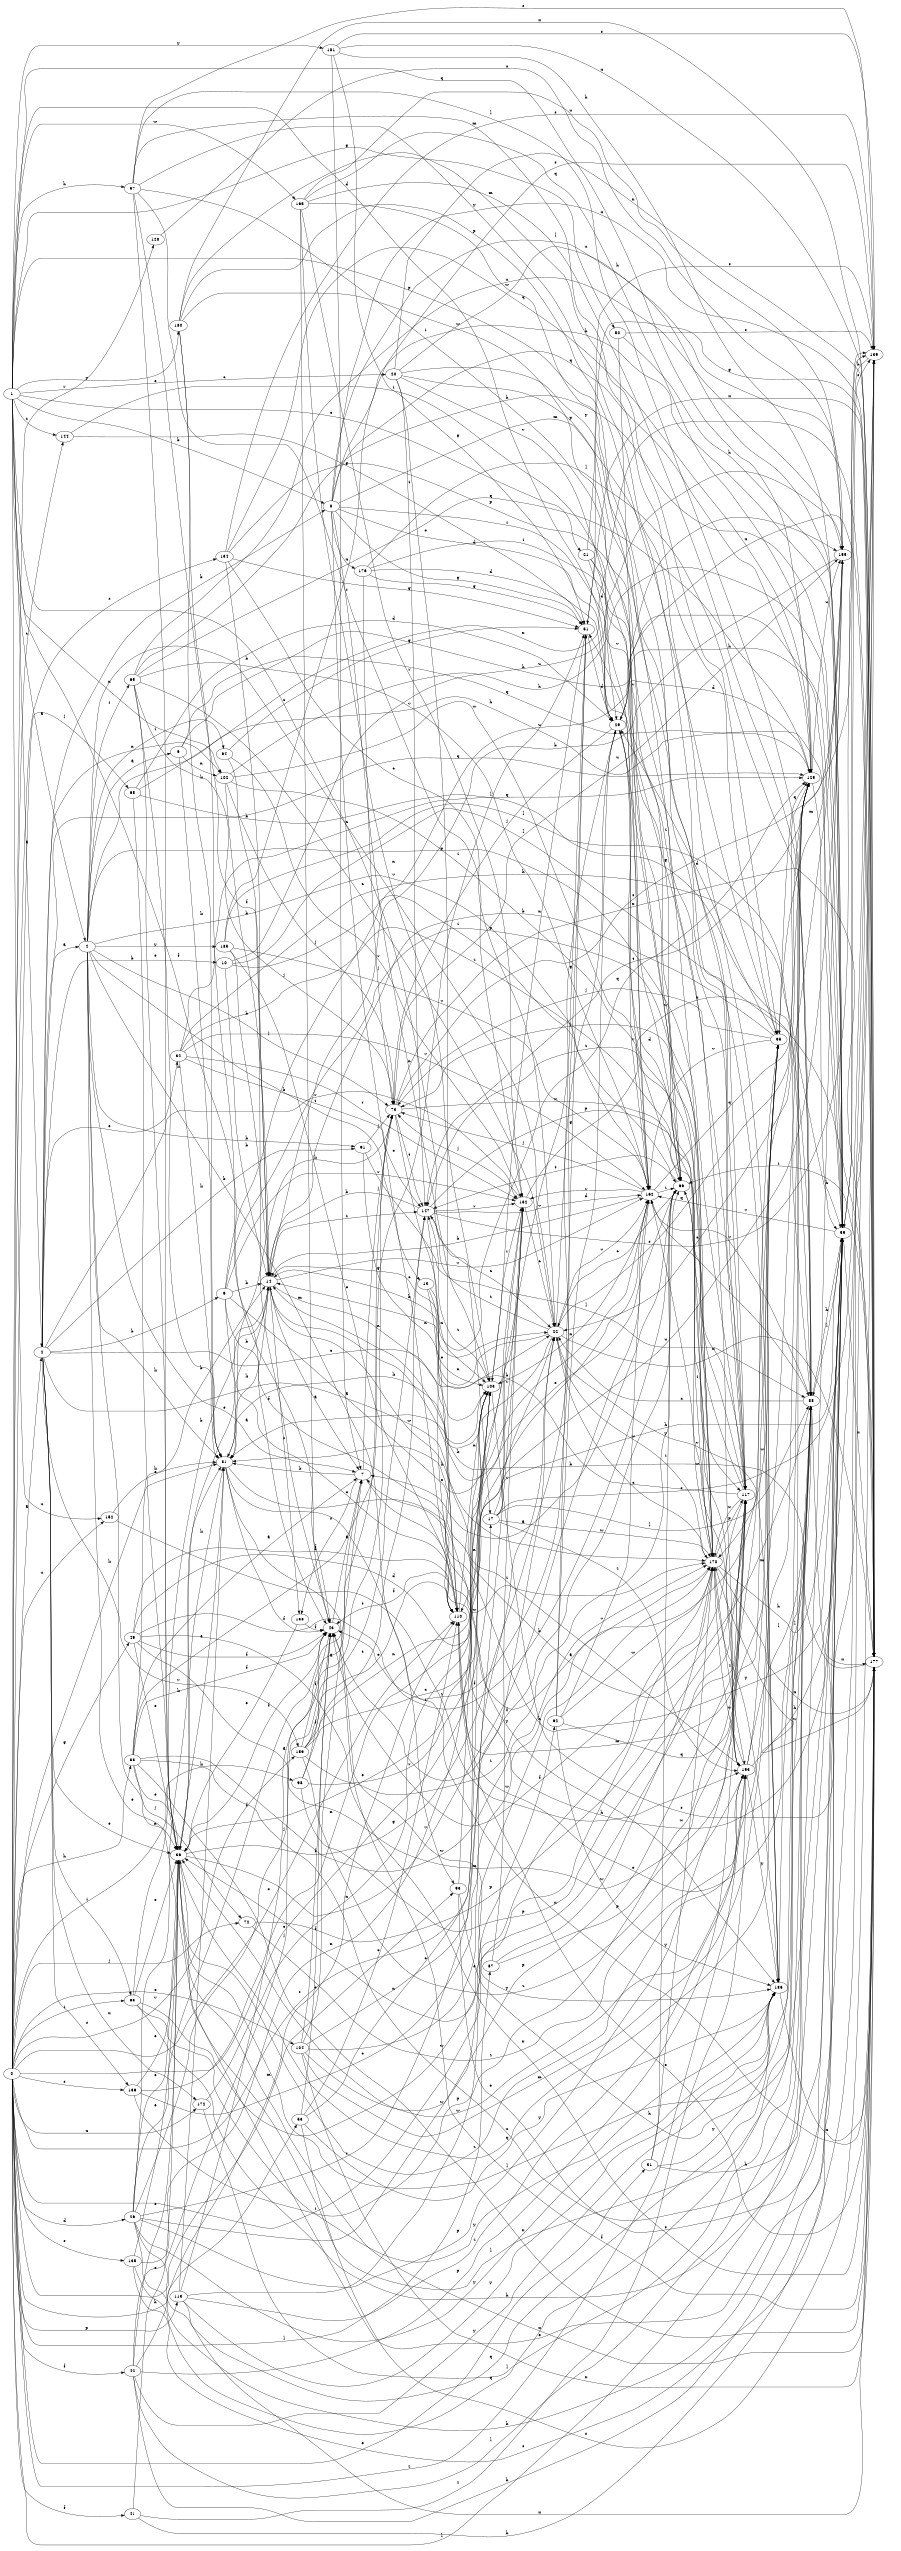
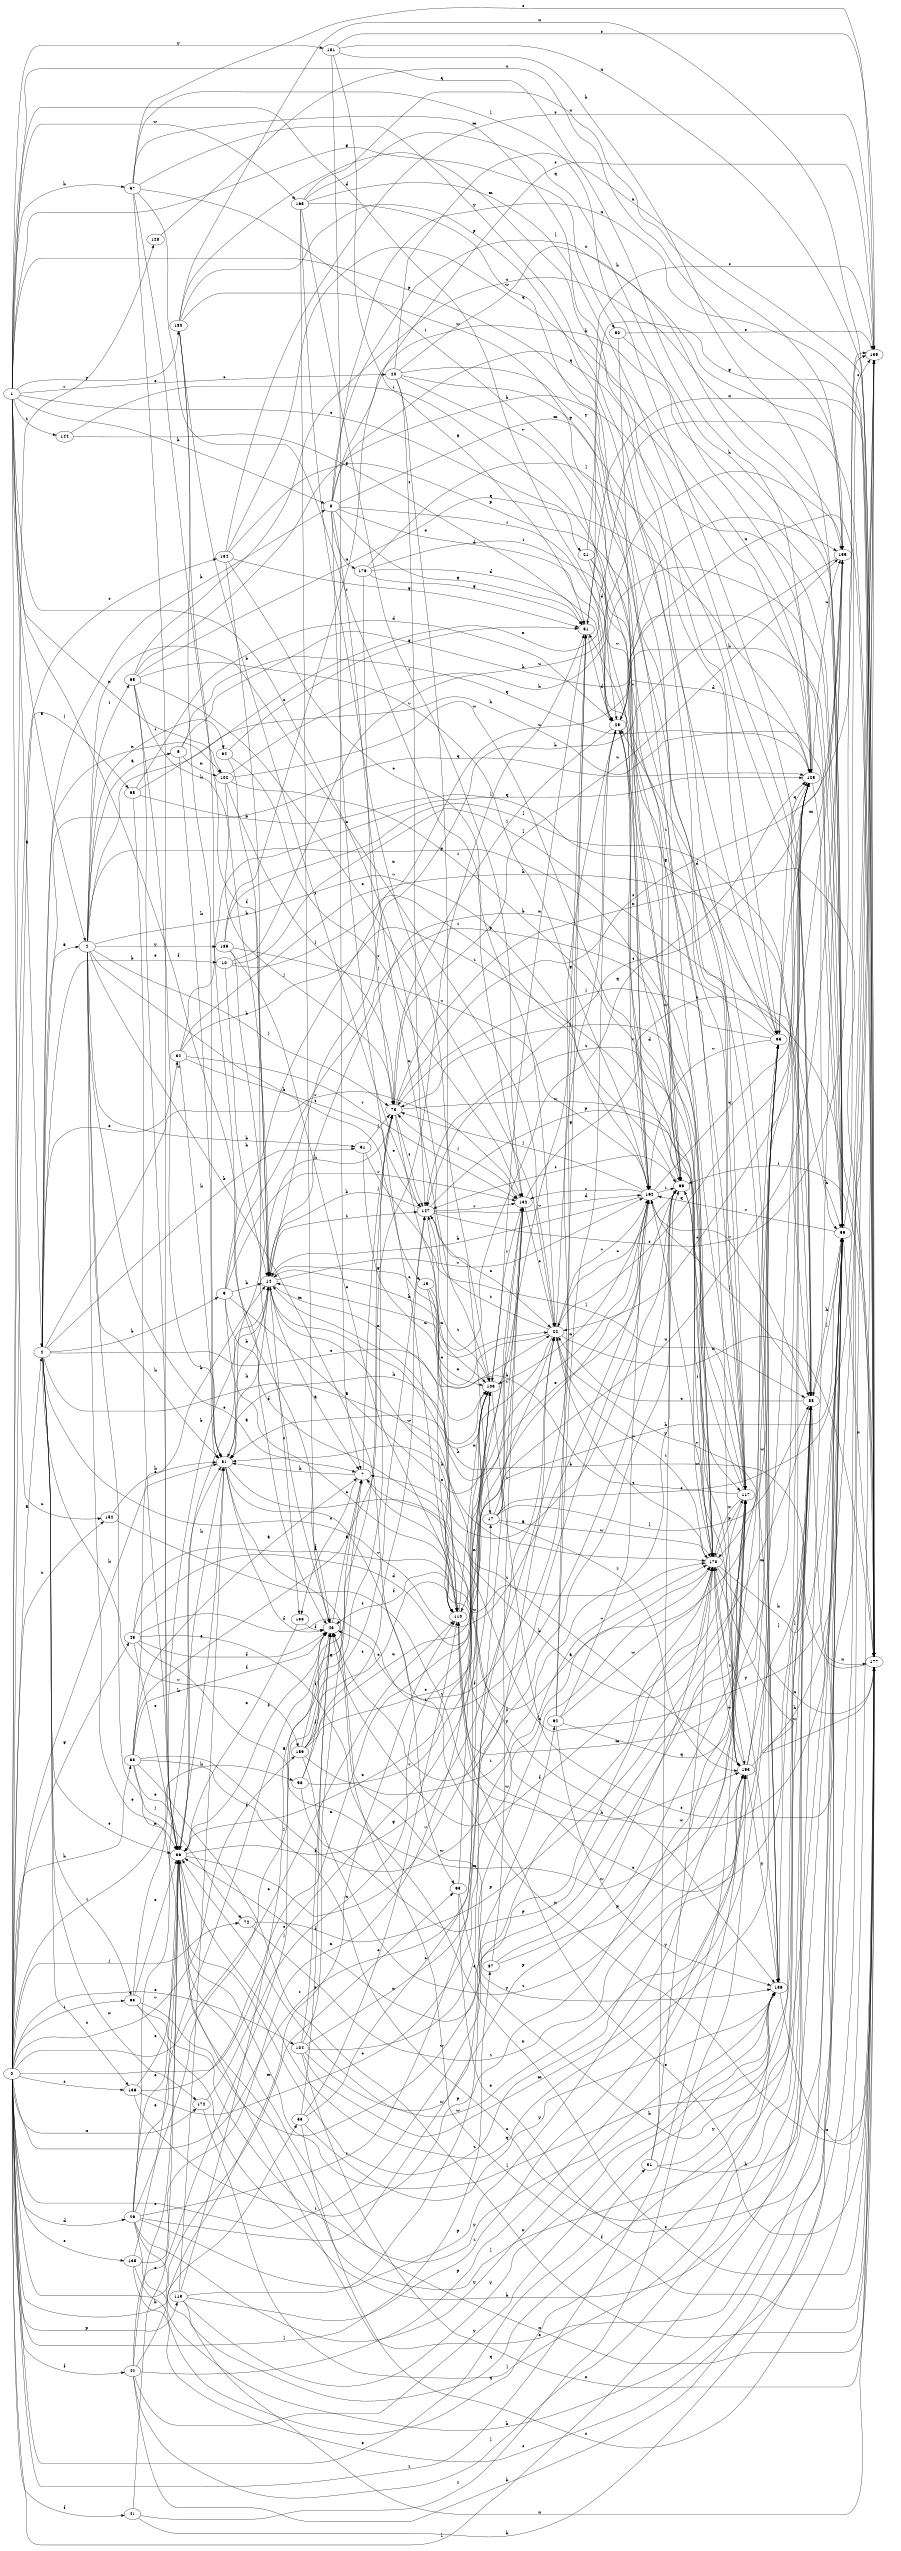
  strict digraph {
    rankdir=LR
    0
    2
    17
    26
    31
    41
    42
    49
    53
    55
    62
    63
    68
    72
    81
    87
    88
    93
    98
    104
    110
    113
    128
    132
    134
    135
    136
    144
    152
    159
    172
    193
    4
    8
    102
    125
    9
    10
    n39 [label=91]
    22
    32
    36
    162
    170
    59
    155
    139
    43
    117
    73
    186
    66
    29
    95
    177
    103
    7
    51
    14
    147
    1
    20
    21
    50
    57
    165
    180
    181
    6
    13
    64
    65
    185
    176
    138
    0 -> 2 [label=a]
    0 -> 17 [label=c]
    0 -> 26 [label=d]
    0 -> 31 [label=e]
    0 -> 41 [label=f]
    0 -> 42 [label=f]
    0 -> 49 [label=g]
    0 -> 53 [label=h]
    0 -> 55 [label=h]
    0 -> 62 [label=i]
    0 -> 63 [label=i]
    0 -> 68 [label=j]
    0 -> 72 [label=j]
    0 -> 81 [label=k]
    0 -> 87 [label=l]
    0 -> 88 [label=l]
    0 -> 93 [label=m]
    0 -> 98 [label=n]
    0 -> 104 [label=o]
    0 -> 110 [label=o]
    0 -> 113 [label=p]
    0 -> 128 [label=r]
    0 -> 132 [label=r]
    0 -> 134 [label=s]
    0 -> 135 [label=s]
    0 -> 136 [label=s]
-   0 -> 144 [label=t]
    0 -> 152 [label=u]
    0 -> 159 [label=v]
    0 -> 172 [label=x]
    0 -> 193 [label=z]
    2 -> 63 [label=i]
    2 -> 132 [label=r]
    2 -> 136 [label=s]
    2 -> 159 [label=v]
    2 -> 172 [label=x]
    2 -> 4 [label=a]
    2 -> 8 [label=b]
    2 -> 102 [label=n]
    2 -> 125 [label=q]
    2 -> 9 [label=b]
    2 -> 10 [label=b]
    2 -> n39 [label=b]
    2 -> 22 [label=c]
    2 -> 32 [label=e]
    2 -> 36 [label=e]
-   32 -> 162 [label=v]
+   2 -> 162 [label=v]
    2 -> 170 [label=w]
    17 -> 88 [label=l]
    17 -> 132 [label=r]
    17 -> 193 [label=z]
    17 -> 170 [label=w]
    17 -> 59 [label=h]
    17 -> 155 [label=u]
    17 -> 139 [label=s]
    26 -> 81 [label=k]
    26 -> 132 [label=r]
    26 -> 125 [label=q]
    26 -> 36 [label=e]
    26 -> 170 [label=w]
    26 -> 59 [label=h]
    26 -> 43 [label=f]
    26 -> 117 [label=p]
    26 -> 73 [label=j]
    26 -> 186 [label=y]
    31 -> 170 [label=w]
    31 -> 59 [label=h]
    31 -> 186 [label=y]
    31 -> 66 [label=i]
    41 -> 193 [label=z]
    41 -> 36 [label=e]
    41 -> 59 [label=h]
    42 -> 88 [label=l]
    42 -> 110 [label=o]
    42 -> 36 [label=e]
    42 -> 59 [label=h]
    42 -> 117 [label=p]
    42 -> 73 [label=j]
    42 -> 186 [label=y]
    49 -> 110 [label=o]
    49 -> 36 [label=e]
    49 -> 43 [label=f]
    49 -> 66 [label=i]
    49 -> 29 [label=d]
    49 -> 95 [label=m]
    49 -> 177 [label=x]
    53 -> 110 [label=o]
    53 -> 139 [label=s]
    53 -> 43 [label=f]
    53 -> 186 [label=y]
    53 -> 103 [label=n]
    55 -> 88 [label=l]
    55 -> 36 [label=e]
    55 -> 170 [label=w]
    55 -> 155 [label=u]
    55 -> 43 [label=f]
    55 -> 177 [label=x]
    55 -> 7 [label=a]
    55 -> 51 [label=g]
    55 -> 14 [label=b]
    62 -> 125 [label=q]
    62 -> 162 [label=v]
    62 -> 170 [label=w]
    62 -> 186 [label=y]
    62 -> 29 [label=d]
    62 -> 51 [label=g]
    63 -> 36 [label=e]
    63 -> 170 [label=w]
    63 -> 59 [label=h]
    63 -> 186 [label=y]
    63 -> 14 [label=b]
    68 -> 88 [label=l]
    68 -> 36 [label=e]
    68 -> 29 [label=d]
    68 -> 177 [label=x]
    72 -> 193 [label=z]
    72 -> 117 [label=p]
    81 -> 36 [label=e]
    81 -> 170 [label=w]
    81 -> 43 [label=f]
    81 -> 186 [label=y]
    81 -> 177 [label=x]
    81 -> 14 [label=b]
    87 -> 132 [label=r]
    87 -> 170 [label=w]
    87 -> 117 [label=p]
    88 -> 110 [label=o]
    88 -> 22 [label=c]
    88 -> 162 [label=v]
    88 -> 59 [label=h]
    88 -> 177 [label=x]
    88 -> 14 [label=b]
    93 -> 59 [label=h]
    93 -> 139 [label=s]
    93 -> 103 [label=n]
    98 -> 132 [label=r]
    98 -> 43 [label=f]
    98 -> 117 [label=p]
    98 -> 147 [label=t]
    104 -> 22 [label=c]
    104 -> 170 [label=w]
    104 -> 43 [label=f]
    104 -> 117 [label=p]
    104 -> 95 [label=m]
    104 -> 177 [label=x]
    104 -> 7 [label=a]
    110 -> 43 [label=f]
    110 -> 95 [label=m]
    110 -> 103 [label=n]
    113 -> 81 [label=k]
    113 -> 193 [label=z]
    113 -> 170 [label=w]
    113 -> 186 [label=y]
    113 -> 177 [label=x]
    113 -> 7 [label=a]
    128 -> 155 [label=u]
    132 -> 22 [label=c]
    132 -> 36 [label=e]
    132 -> 73 [label=j]
    132 -> 177 [label=x]
    134 -> 125 [label=q]
    134 -> 22 [label=c]
    134 -> 139 [label=s]
    134 -> 117 [label=p]
    134 -> 51 [label=g]
    134 -> 14 [label=b]
    135 -> 125 [label=q]
    135 -> 36 [label=e]
    135 -> 139 [label=s]
    135 -> 103 [label=n]
    136 -> 22 [label=c]
    136 -> 36 [label=e]
    136 -> 117 [label=p]
    136 -> 103 [label=n]
    144 -> 66 [label=i]
    144 -> 51 [label=g]
    152 -> 81 [label=k]
    152 -> 193 [label=z]
    159 -> 110 [label=o]
    159 -> 193 [label=z]
    159 -> 22 [label=c]
    159 -> 43 [label=f]
    159 -> 66 [label=i]
    159 -> 103 [label=n]
    159 -> 147 [label=t]
    172 -> 88 [label=l]
    172 -> 103 [label=n]
    193 -> 88 [label=l]
    193 -> 162 [label=v]
    193 -> 170 [label=w]
    193 -> 59 [label=h]
    193 -> 186 [label=y]
    193 -> 95 [label=m]
    4 -> 72 [label=j]
    4 -> 81 [label=k]
    4 -> 93 [label=m]
    4 -> n39 [label=b]
    4 -> 22 [label=c]
    4 -> 36 [label=e]
    4 -> 162 [label=v]
    4 -> 59 [label=h]
    4 -> 117 [label=p]
    4 -> 73 [label=j]
    4 -> 7 [label=a]
    4 -> 6 [label=a]
    4 -> 13 [label=b]
    4 -> 64 [label=i]
    4 -> 65 [label=i]
    4 -> 185 [label=y]
    8 -> 110 [label=o]
    8 -> 125 [label=q]
    8 -> 59 [label=h]
    8 -> 155 [label=u]
    8 -> 66 [label=i]
    8 -> 29 [label=d]
    8 -> 95 [label=m]
    8 -> 177 [label=x]
    8 -> 103 [label=n]
    8 -> 51 [label=g]
    8 -> 176 [label=x]
    102 -> 170 [label=w]
    102 -> 59 [label=h]
    102 -> 73 [label=j]
    102 -> 66 [label=i]
    102 -> 14 [label=b]
    125 -> 170 [label=w]
    125 -> 59 [label=h]
    125 -> 155 [label=u]
    125 -> 29 [label=d]
    9 -> 110 [label=o]
    9 -> 132 [label=r]
    9 -> 59 [label=h]
    9 -> 155 [label=u]
    9 -> 117 [label=p]
    9 -> 186 [label=y]
    9 -> 14 [label=b]
    10 -> 88 [label=l]
    10 -> 155 [label=u]
    10 -> 66 [label=i]
    10 -> 14 [label=b]
    n39 -> 88 [label=l]
    n39 -> 73 [label=j]
    n39 -> 103 [label=n]
    22 -> 81 [label=k]
    22 -> 125 [label=q]
    22 -> 162 [label=v]
    22 -> 170 [label=w]
    22 -> 186 [label=y]
    22 -> 177 [label=x]
    22 -> 51 [label=g]
    22 -> 14 [label=b]
    22 -> 147 [label=t]
    32 -> 81 [label=k]
    32 -> 132 [label=r]
    32 -> 193 [label=z]
    32 -> 125 [label=q]
    32 -> 59 [label=h]
    32 -> 147 [label=t]
    36 -> 81 [label=k]
    36 -> 88 [label=l]
    36 -> 193 [label=z]
    36 -> 125 [label=q]
    36 -> 162 [label=v]
    36 -> 43 [label=f]
    36 -> 177 [label=x]
    36 -> 51 [label=g]
    162 -> 81 [label=k]
    162 -> 88 [label=l]
    162 -> 110 [label=o]
    162 -> 132 [label=r]
    162 -> 125 [label=q]
    162 -> 73 [label=j]
    162 -> 66 [label=i]
    162 -> 103 [label=n]
    162 -> 14 [label=b]
    170 -> 193 [label=z]
    170 -> 22 [label=c]
    170 -> 59 [label=h]
    170 -> 117 [label=p]
    170 -> 186 [label=y]
    170 -> 66 [label=i]
    170 -> 177 [label=x]
    59 -> 88 [label=l]
    59 -> 162 [label=v]
    59 -> 139 [label=s]
    59 -> 177 [label=x]
    155 -> 22 [label=c]
    155 -> 95 [label=m]
    155 -> 14 [label=b]
    155 -> 147 [label=t]
    139 -> 36 [label=e]
-   139 -> 59 [label=h]
    43 -> 7 [label=a]
    117 -> 36 [label=e]
    117 -> 170 [label=w]
    117 -> 43 [label=f]
    117 -> 73 [label=j]
    117 -> 51 [label=g]
    117 -> 14 [label=b]
    117 -> 147 [label=t]
    73 -> 81 [label=k]
    73 -> 170 [label=w]
    73 -> 155 [label=u]
    73 -> 139 [label=s]
    73 -> 177 [label=x]
    73 -> 103 [label=n]
    73 -> 147 [label=t]
    186 -> 88 [label=l]
    186 -> 177 [label=x]
    66 -> 81 [label=k]
    66 -> 22 [label=c]
    66 -> 170 [label=w]
    66 -> 43 [label=f]
    66 -> 29 [label=d]
    66 -> 7 [label=a]
    66 -> 147 [label=t]
    29 -> 162 [label=v]
    29 -> 170 [label=w]
    29 -> 59 [label=h]
    29 -> 43 [label=f]
    29 -> 73 [label=j]
    29 -> 177 [label=x]
    95 -> 125 [label=q]
    95 -> 36 [label=e]
    95 -> 162 [label=v]
    95 -> 73 [label=j]
    95 -> 29 [label=d]
    95 -> 7 [label=a]
    95 -> 14 [label=b]
    177 -> 110 [label=o]
    177 -> 170 [label=w]
    177 -> 43 [label=f]
    177 -> 66 [label=i]
    177 -> 51 [label=g]
    177 -> 14 [label=b]
    103 -> 132 [label=r]
    103 -> 139 [label=s]
    103 -> 147 [label=t]
    7 -> 81 [label=k]
    7 -> 59 [label=h]
    7 -> 73 [label=j]
    7 -> 138 [label=s]
    51 -> 29 [label=d]
    51 -> 177 [label=x]
    51 -> 103 [label=n]
    14 -> 81 [label=k]
    14 -> 193 [label=z]
    14 -> 22 [label=c]
    14 -> 36 [label=e]
    14 -> 162 [label=v]
    14 -> 103 [label=n]
    14 -> 7 [label=a]
    14 -> 147 [label=t]
    14 -> 138 [label=s]
    147 -> 110 [label=o]
    147 -> 132 [label=r]
    147 -> 22 [label=c]
    147 -> 162 [label=v]
    147 -> 139 [label=s]
    147 -> 117 [label=p]
    147 -> 14 [label=b]
    1 -> 2 [label=a]
    1 -> 17 [label=c]
    1 -> 144 [label=t]
    1 -> 152 [label=u]
    1 -> 4 [label=a]
    1 -> 8 [label=b]
    1 -> 102 [label=n]
    1 -> 125 [label=q]
    1 -> 43 [label=f]
    1 -> 117 [label=p]
    1 -> 29 [label=d]
    1 -> 20 [label=c]
    1 -> 21 [label=c]
    1 -> 50 [label=g]
    1 -> 57 [label=h]
    1 -> 165 [label=w]
    1 -> 180 [label=y]
    1 -> 181 [label=y]
    20 -> 110 [label=o]
    20 -> 162 [label=v]
    20 -> 59 [label=h]
    20 -> 117 [label=p]
    20 -> 186 [label=y]
    20 -> 177 [label=x]
    20 -> 147 [label=t]
    21 -> 193 [label=z]
    21 -> 162 [label=v]
    21 -> 139 [label=s]
    21 -> 29 [label=d]
    50 -> 162 [label=v]
    50 -> 59 [label=h]
    50 -> 139 [label=s]
    57 -> 88 [label=l]
    57 -> 132 [label=r]
    57 -> 36 [label=e]
    57 -> 139 [label=s]
    57 -> 43 [label=f]
    57 -> 186 [label=y]
    57 -> 66 [label=i]
    57 -> 95 [label=m]
    165 -> 88 [label=l]
    165 -> 132 [label=r]
    165 -> 125 [label=q]
    165 -> 170 [label=w]
    165 -> 155 [label=u]
    165 -> 43 [label=f]
    165 -> 103 [label=n]
    180 -> 81 [label=k]
    180 -> 170 [label=w]
    180 -> 43 [label=f]
    180 -> 117 [label=p]
    180 -> 95 [label=m]
    180 -> 177 [label=x]
+   180 -> 147 [label=t]
    181 -> 59 [label=h]
    181 -> 139 [label=s]
    181 -> 177 [label=x]
    181 -> 7 [label=a]
    181 -> 51 [label=g]
    6 -> 81 [label=k]
    6 -> 102 [label=n]
    6 -> 125 [label=q]
    6 -> 59 [label=h]
    13 -> 110 [label=o]
    13 -> 125 [label=q]
    13 -> 103 [label=n]
    64 -> 132 [label=r]
    64 -> 51 [label=g]
    64 -> 14 [label=b]
    65 -> 81 [label=k]
    65 -> 125 [label=q]
    65 -> 22 [label=c]
    65 -> 36 [label=e]
    65 -> 162 [label=v]
    65 -> 59 [label=h]
    65 -> 155 [label=u]
    65 -> 73 [label=j]
    185 -> 88 [label=l]
    185 -> 110 [label=o]
    185 -> 162 [label=v]
    185 -> 139 [label=s]
    185 -> 14 [label=b]
    176 -> 88 [label=l]
    176 -> 73 [label=j]
    176 -> 66 [label=i]
    176 -> 29 [label=d]
    176 -> 51 [label=g]
    138 -> 36 [label=e]
    138 -> 43 [label=f]
  }
